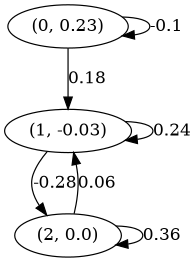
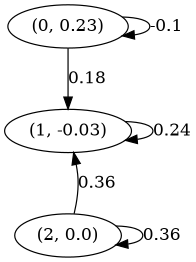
  digraph {
    n1 [label="(0, 0.23)"]
    n2 [label="(1, -0.03)"]
    n3 [label="(2, 0.0)"]
    n1 -> n1 [label=-0.1]
    n1 -> n2 [label=0.18]
    n2 -> n2 [label=0.24]
-   n2 -> n3 [label=-0.28]
-   n3 -> n2 [label=0.06]
+   n3 -> n2 [label=0.36]
    n3 -> n3 [label=0.36]
  }
